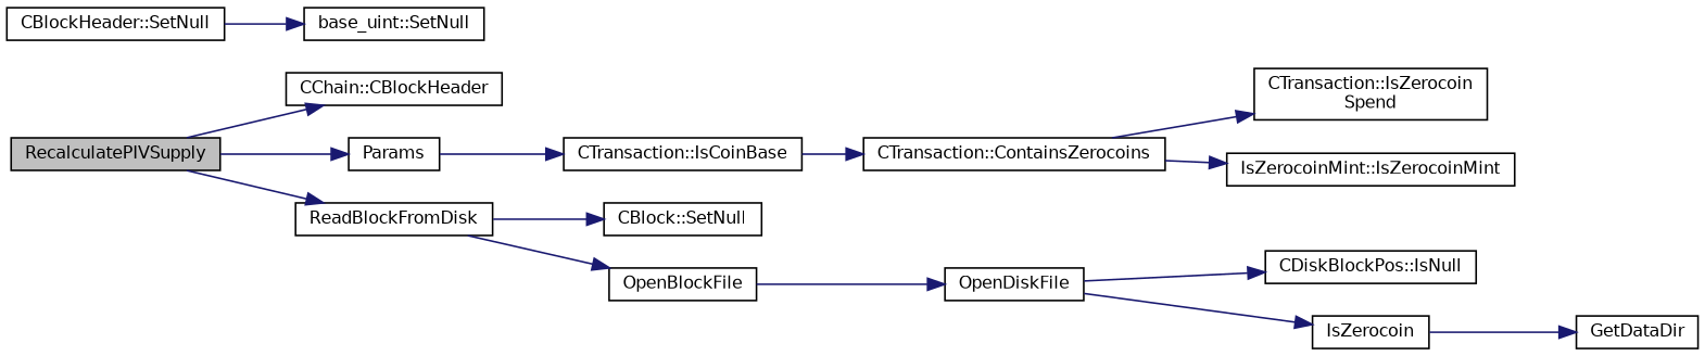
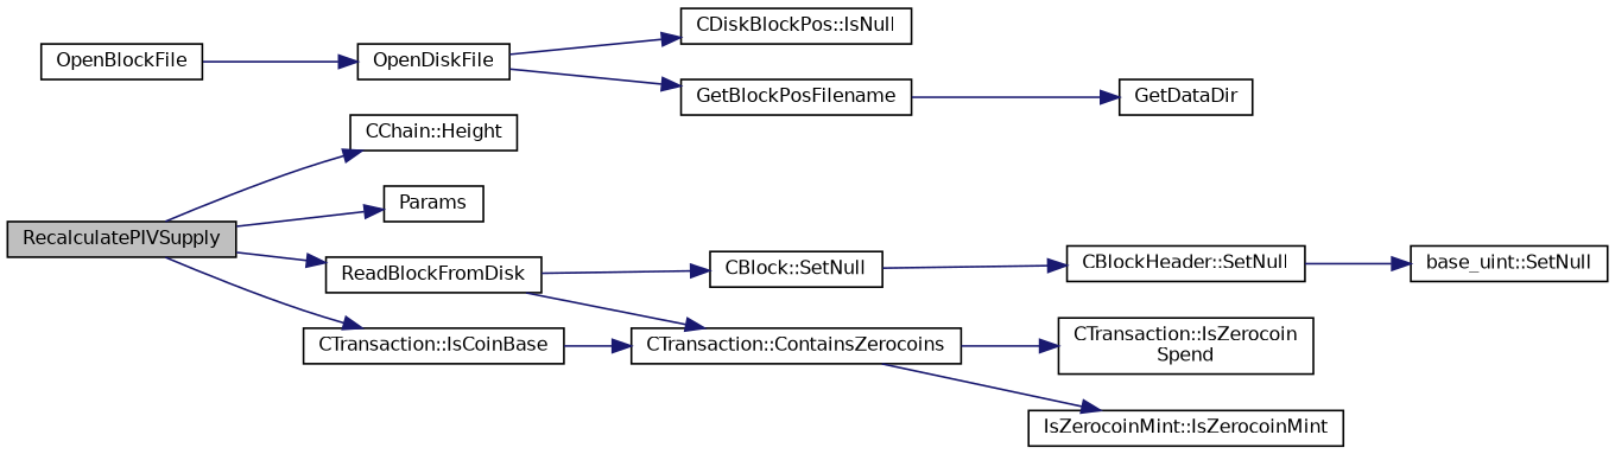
  digraph {
    rankdir=LR
    node [color=black fillcolor=white fontname=Helvetica fontsize=10 shape=record style=filled]
    edge [color=midnightblue fontname=Helvetica fontsize=10 labelfontname=Helvetica labelfontsize=10 style=solid]
    n1 [fillcolor=grey75 fontcolor=black height=0.2 label=RecalculatePIVSupply width=0.4]
-   n2 [height=0.2 label="CChain::CBlockHeader" width=0.4]
+   n2 [height=0.2 label="CChain::Height" width=0.4]
    n3 [height=0.2 label=Params width=0.4]
    n4 [height=0.2 label=ReadBlockFromDisk width=0.4]
    n5 [height=0.2 label="CTransaction::IsCoinBase" width=0.4]
    n6 [height=0.2 label="CBlock::SetNull" width=0.4]
    n7 [height=0.2 label=OpenBlockFile width=0.4]
    n8 [height=0.2 label="CTransaction::ContainsZerocoins" width=0.4]
    n9 [height=0.2 label="CBlockHeader::SetNull" width=0.4]
    n10 [height=0.2 label=OpenDiskFile width=0.4]
    n11 [height=0.2 label="base_uint::SetNull" width=0.4]
    n12 [height=0.2 label="CDiskBlockPos::IsNull" width=0.4]
-   n13 [height=0.2 label=IsZerocoin width=0.4]
+   n13 [height=0.2 label=GetBlockPosFilename width=0.4]
    n14 [height=0.2 label=GetDataDir width=0.4]
    n15 [height=0.2 label="CTransaction::IsZerocoin\lSpend" width=0.4]
    n16 [height=0.2 label="IsZerocoinMint::IsZerocoinMint" width=0.4]
    n1 -> n2
    n1 -> n3
    n1 -> n4
-   n3 -> n5
+   n1 -> n5
    n4 -> n6
-   n4 -> n7
+   n4 -> n8
    n5 -> n8
+   n6 -> n9
    n7 -> n10
    n8 -> n15
    n8 -> n16
    n9 -> n11
    n10 -> n12
    n10 -> n13
    n13 -> n14
  }
